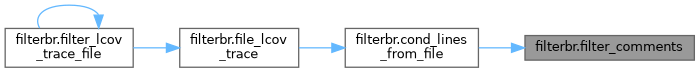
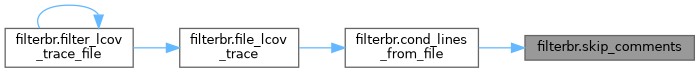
  digraph {
    rankdir=RL
    node [color=grey40 fillcolor=white fontname=Helvetica fontsize=10 shape=box style=filled]
    edge [color=steelblue1 dir=back fontname=Helvetica fontsize=10 labelfontname=Helvetica labelfontsize=10 style=solid]
-   n1 [color=gray40 fillcolor=grey60 fontcolor=black height=0.2 label="filterbr.filter_comments" width=0.4]
+   n1 [color=gray40 fillcolor=grey60 fontcolor=black height=0.2 label="filterbr.skip_comments" width=0.4]
    n2 [height=0.2 label="filterbr.cond_lines\l_from_file" width=0.4]
    n3 [height=0.2 label="filterbr.file_lcov\l_trace" width=0.4]
    n4 [height=0.2 label="filterbr.filter_lcov\l_trace_file" width=0.4]
    n1 -> n2
    n2 -> n3
    n3 -> n4
    n4 -> n4
  }
